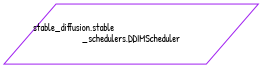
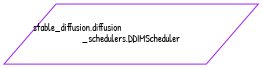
  digraph {
    rankdir=LR
    fontname="Patrick Hand"
-   n1 [color=purple fillcolor=white fontname="Patrick Hand" fontsize=10 height=0.2 label="stable_diffusion.stable\l_schedulers.DDIMScheduler" shape=parallelogram style=filled width=0.4]
+   n1 [color=purple fillcolor=white fontname="Patrick Hand" fontsize=10 height=0.2 label="stable_diffusion.diffusion\l_schedulers.DDIMScheduler" shape=parallelogram style=filled width=0.4]
  }
